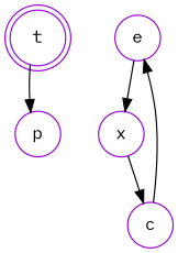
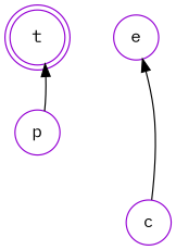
  digraph {
    fontname="IBM Plex Mono"
    node [color=darkviolet fontname="IBM Plex Mono" shape=circle]
    edge [fontname="IBM Plex Mono"]
    t [shape=doublecircle]
    e
-   x
    c
    p
-   e -> x
-   x -> c
    c -> e
-   t -> p
+   p -> t
  }
